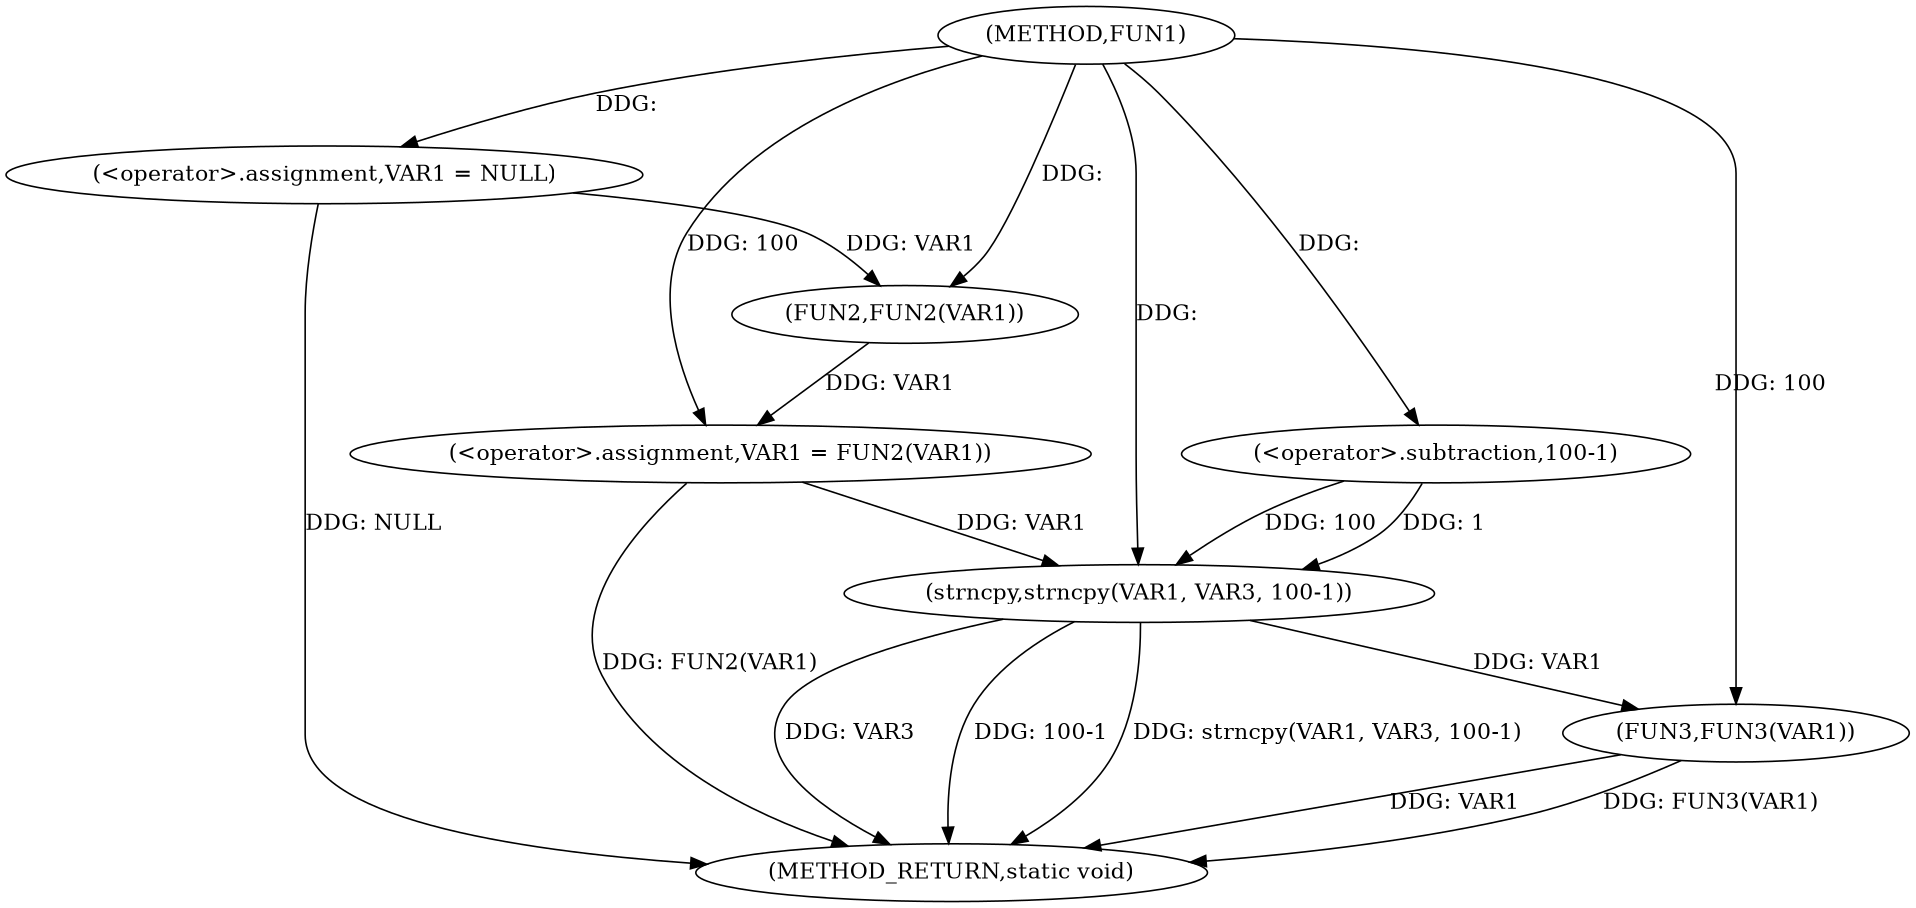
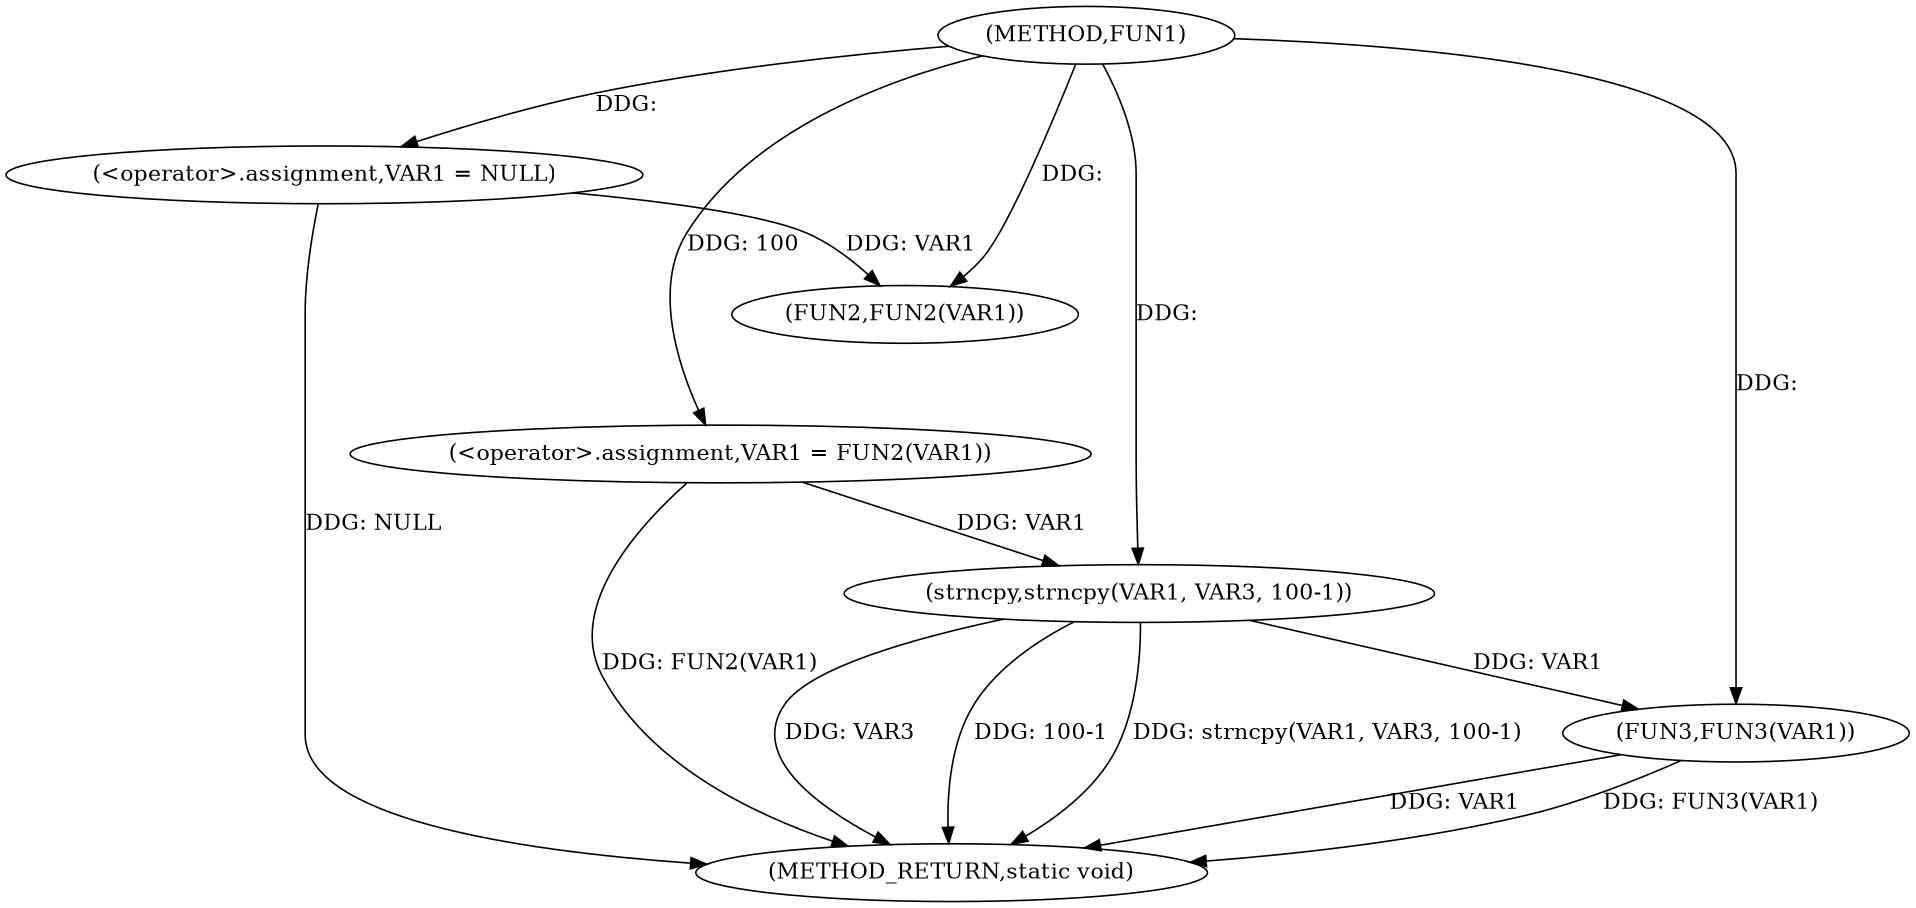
  digraph {
    n1 [label="(METHOD,FUN1)"]
    n2 [label="(<operator>.assignment,VAR1 = NULL)"]
    n3 [label="(<operator>.assignment,VAR1 = FUN2(VAR1))"]
    n4 [label="(FUN2,FUN2(VAR1))"]
    n5 [label="(strncpy,strncpy(VAR1, VAR3, 100-1))"]
-   n6 [label="(<operator>.subtraction,100-1)"]
    n7 [label="(FUN3,FUN3(VAR1))"]
    n8 [label="(METHOD_RETURN,static void)"]
    n1 -> n2 [label="DDG: "]
    n1 -> n3 [label="DDG: 100"]
    n1 -> n4 [label="DDG: "]
    n1 -> n5 [label="DDG: "]
-   n1 -> n6 [label="DDG: "]
-   n1 -> n7 [label="DDG: 100"]
+   n1 -> n7 [label="DDG: "]
    n2 -> n4 [label="DDG: VAR1"]
    n2 -> n8 [label="DDG: NULL"]
    n3 -> n5 [label="DDG: VAR1"]
    n3 -> n8 [label="DDG: FUN2(VAR1)"]
-   n4 -> n3 [label="DDG: VAR1"]
    n5 -> n7 [label="DDG: VAR1"]
    n5 -> n8 [label="DDG: VAR3"]
    n5 -> n8 [label="DDG: 100-1"]
    n5 -> n8 [label="DDG: strncpy(VAR1, VAR3, 100-1)"]
-   n6 -> n5 [label="DDG: 100"]
-   n6 -> n5 [label="DDG: 1"]
    n7 -> n8 [label="DDG: VAR1"]
    n7 -> n8 [label="DDG: FUN3(VAR1)"]
  }
